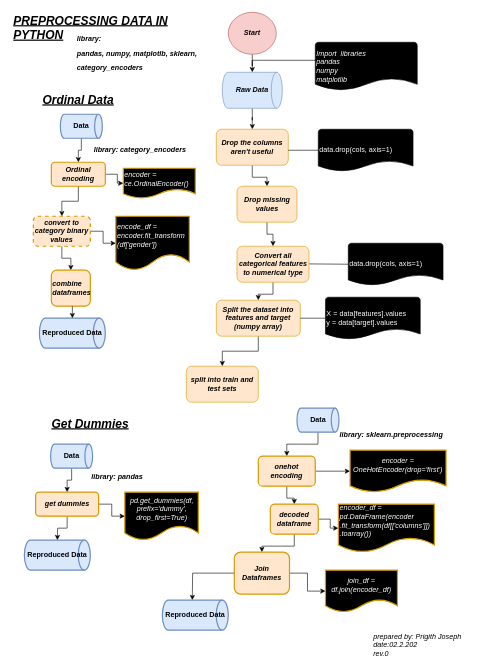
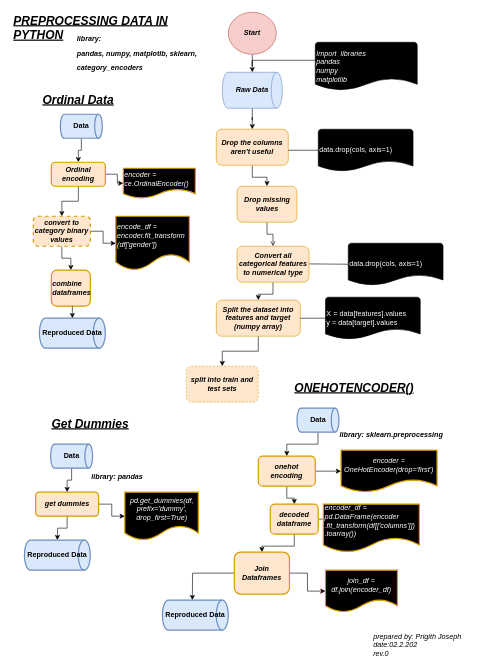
  <mxCell id="0" />
  <mxCell id="1" parent="0" />
  <mxCell id="2" value="" style="edgeStyle=orthogonalEdgeStyle;rounded=0;orthogonalLoop=1;jettySize=auto;html=1;" edge="1" parent="1" source="3" target="5"><mxGeometry relative="1" as="geometry" /></mxCell>
  <mxCell id="3" value="&lt;i&gt;&lt;b&gt;Start&lt;/b&gt;&lt;/i&gt;" style="strokeWidth=1;html=1;shape=mxgraph.flowchart.start_2;whiteSpace=wrap;fillColor=#f8cecc;strokeColor=#b85450;" vertex="1" parent="1"><mxGeometry x="380" y="20" width="80" height="70" as="geometry" /></mxCell>
  <mxCell id="4" value="" style="edgeStyle=orthogonalEdgeStyle;rounded=0;orthogonalLoop=1;jettySize=auto;html=1;fontColor=#FFFFFF;" edge="1" parent="1" source="5" target="9"><mxGeometry relative="1" as="geometry" /></mxCell>
  <mxCell id="5" value="&lt;b&gt;&lt;i&gt;Raw Data&lt;/i&gt;&lt;/b&gt;" style="strokeWidth=1;html=1;shape=mxgraph.flowchart.direct_data;whiteSpace=wrap;fillColor=#dae8fc;strokeColor=#6c8ebf;" vertex="1" parent="1"><mxGeometry x="370" y="120" width="100" height="60" as="geometry" /></mxCell>
  <mxCell id="6" value="" style="endArrow=none;html=1;rounded=0;" edge="1" parent="1"><mxGeometry width="50" height="50" relative="1" as="geometry"><mxPoint x="420" y="100" as="sourcePoint" /><mxPoint x="570" y="100" as="targetPoint" /></mxGeometry></mxCell>
  <mxCell id="7" value="&lt;i&gt;&lt;font color=&quot;#ffffff&quot;&gt;Import&amp;nbsp; libraries&lt;br&gt;pandas&lt;br&gt;numpy&lt;br&gt;matplotlib&lt;/font&gt;&lt;/i&gt;" style="strokeWidth=1;html=1;shape=mxgraph.flowchart.document2;whiteSpace=wrap;size=0.25;align=left;fillColor=#000000;" vertex="1" parent="1"><mxGeometry x="525" y="70" width="170" height="80" as="geometry" /></mxCell>
  <mxCell id="8" value="" style="edgeStyle=orthogonalEdgeStyle;rounded=0;orthogonalLoop=1;jettySize=auto;html=1;fontColor=#FFFFFF;" edge="1" parent="1" source="9" target="13"><mxGeometry relative="1" as="geometry" /></mxCell>
  <mxCell id="9" value="&lt;i&gt;&lt;b&gt;Drop the columns aren't useful&lt;/b&gt;&lt;/i&gt;" style="rounded=1;whiteSpace=wrap;html=1;fillColor=#ffe6cc;strokeColor=#d79b00;strokeWidth=1;" vertex="1" parent="1"><mxGeometry x="360" y="215" width="120" height="60" as="geometry" /></mxCell>
  <mxCell id="10" value="" style="endArrow=none;html=1;rounded=0;" edge="1" parent="1"><mxGeometry width="50" height="50" relative="1" as="geometry"><mxPoint x="480" y="250" as="sourcePoint" /><mxPoint x="630" y="250" as="targetPoint" /></mxGeometry></mxCell>
  <mxCell id="11" value="&lt;font color=&quot;#ffffff&quot;&gt;data.drop(cols, axis=1)&lt;/font&gt;" style="strokeWidth=1;html=1;shape=mxgraph.flowchart.document2;whiteSpace=wrap;size=0.25;align=left;fillColor=#000000;" vertex="1" parent="1"><mxGeometry x="530" y="215" width="158" height="70" as="geometry" /></mxCell>
- <mxCell id="12" value="" style="edgeStyle=orthogonalEdgeStyle;rounded=0;orthogonalLoop=1;jettySize=auto;html=1;fontColor=#FFFFFF;" edge="1" parent="1" source="13" target="15"><mxGeometry relative="1" as="geometry" /></mxCell>
+ <mxCell id="12" value="" style="edgeStyle=orthogonalEdgeStyle;rounded=0;orthogonalLoop=1;jettySize=auto;html=1;fontColor=#FFFFFF;endArrow=open;" edge="1" parent="1" source="13" target="15"><mxGeometry relative="1" as="geometry" /></mxCell>
  <mxCell id="13" value="&lt;b&gt;&lt;i&gt;Drop missing values&lt;/i&gt;&lt;/b&gt;" style="rounded=1;whiteSpace=wrap;html=1;fillColor=#ffe6cc;strokeColor=#d79b00;strokeWidth=1;" vertex="1" parent="1"><mxGeometry x="394.5" y="310" width="100" height="60" as="geometry" /></mxCell>
  <mxCell id="14" value="" style="edgeStyle=orthogonalEdgeStyle;rounded=0;orthogonalLoop=1;jettySize=auto;html=1;fontColor=#FFFFFF;" edge="1" parent="1" source="15" target="19"><mxGeometry relative="1" as="geometry" /></mxCell>
  <mxCell id="15" value="&lt;i&gt;&lt;b&gt;Convert all categorical features to numerical type&lt;/b&gt;&lt;/i&gt;" style="rounded=1;whiteSpace=wrap;html=1;fillColor=#ffe6cc;strokeColor=#d79b00;strokeWidth=1;" vertex="1" parent="1"><mxGeometry x="394.5" y="410" width="120" height="60" as="geometry" /></mxCell>
  <mxCell id="16" value="" style="endArrow=none;html=1;rounded=0;" edge="1" parent="1"><mxGeometry width="50" height="50" relative="1" as="geometry"><mxPoint x="515" y="439.5" as="sourcePoint" /><mxPoint x="580" y="440" as="targetPoint" /></mxGeometry></mxCell>
  <mxCell id="17" value="&lt;font color=&quot;#ffffff&quot;&gt;data.drop(cols, axis=1)&lt;/font&gt;" style="strokeWidth=1;html=1;shape=mxgraph.flowchart.document2;whiteSpace=wrap;size=0.25;align=left;fillColor=#000000;" vertex="1" parent="1"><mxGeometry x="580" y="405" width="158" height="70" as="geometry" /></mxCell>
  <mxCell id="18" value="" style="edgeStyle=orthogonalEdgeStyle;rounded=0;orthogonalLoop=1;jettySize=auto;html=1;fontColor=#FFFFFF;" edge="1" parent="1" source="19" target="22"><mxGeometry relative="1" as="geometry" /></mxCell>
  <mxCell id="19" value="&lt;i&gt;&lt;b&gt;Split the dataset into features and target&lt;br&gt;(numpy array)&lt;br&gt;&lt;/b&gt;&lt;/i&gt;" style="rounded=1;whiteSpace=wrap;html=1;fillColor=#ffe6cc;strokeColor=#d79b00;strokeWidth=1;" vertex="1" parent="1"><mxGeometry x="360" y="500" width="140" height="60" as="geometry" /></mxCell>
  <mxCell id="20" value="" style="endArrow=none;html=1;rounded=0;" edge="1" parent="1"><mxGeometry width="50" height="50" relative="1" as="geometry"><mxPoint x="500" y="530" as="sourcePoint" /><mxPoint x="650" y="530" as="targetPoint" /></mxGeometry></mxCell>
  <mxCell id="21" value="&lt;font color=&quot;#ffffff&quot;&gt;X = data[features].values&lt;br&gt;y = data[target].values&lt;br&gt;&lt;/font&gt;" style="strokeWidth=1;html=1;shape=mxgraph.flowchart.document2;whiteSpace=wrap;size=0.25;align=left;fillColor=#000000;" vertex="1" parent="1"><mxGeometry x="542" y="495" width="158" height="70" as="geometry" /></mxCell>
- <mxCell id="22" value="&lt;b&gt;&lt;i&gt;split into train and test sets&lt;/i&gt;&lt;/b&gt;" style="rounded=1;whiteSpace=wrap;html=1;fillColor=#ffe6cc;strokeColor=#d79b00;strokeWidth=1;" vertex="1" parent="1"><mxGeometry x="310" y="610" width="120" height="60" as="geometry" /></mxCell>
+ <mxCell id="22" value="&lt;b&gt;&lt;i&gt;split into train and test sets&lt;/i&gt;&lt;/b&gt;" style="rounded=1;whiteSpace=wrap;html=1;fillColor=#ffe6cc;strokeColor=#d79b00;strokeWidth=1;dashed=1;" vertex="1" parent="1"><mxGeometry x="310" y="610" width="120" height="60" as="geometry" /></mxCell>
  <mxCell id="23" value="" style="edgeStyle=orthogonalEdgeStyle;rounded=0;orthogonalLoop=1;jettySize=auto;html=1;fontColor=#FFFFFF;" edge="1" parent="1" source="24" target="27"><mxGeometry relative="1" as="geometry" /></mxCell>
  <mxCell id="24" value="&lt;b&gt;Data&lt;/b&gt;" style="strokeWidth=2;html=1;shape=mxgraph.flowchart.direct_data;whiteSpace=wrap;fillColor=#dae8fc;strokeColor=#6c8ebf;" vertex="1" parent="1"><mxGeometry x="494.5" y="680" width="70" height="40" as="geometry" /></mxCell>
  <mxCell id="25" value="" style="edgeStyle=orthogonalEdgeStyle;rounded=0;orthogonalLoop=1;jettySize=auto;html=1;fontColor=#FFFFFF;" edge="1" parent="1" source="27" target="30"><mxGeometry relative="1" as="geometry" /></mxCell>
  <mxCell id="26" value="" style="edgeStyle=orthogonalEdgeStyle;rounded=0;orthogonalLoop=1;jettySize=auto;html=1;fontColor=#FFFFFF;" edge="1" parent="1" source="27" target="31"><mxGeometry relative="1" as="geometry" /></mxCell>
  <mxCell id="27" value="&lt;i&gt;&lt;b&gt;onehot encoding&lt;/b&gt;&lt;/i&gt;" style="rounded=1;whiteSpace=wrap;html=1;fillColor=#ffe6cc;strokeColor=#d79b00;strokeWidth=2;" vertex="1" parent="1"><mxGeometry x="430" y="760" width="95" height="50" as="geometry" /></mxCell>
  <mxCell id="28" value="" style="edgeStyle=orthogonalEdgeStyle;rounded=0;orthogonalLoop=1;jettySize=auto;html=1;fontColor=#FFFFFF;" edge="1" parent="1" source="30" target="32"><mxGeometry relative="1" as="geometry" /></mxCell>
  <mxCell id="29" value="" style="edgeStyle=orthogonalEdgeStyle;rounded=0;orthogonalLoop=1;jettySize=auto;html=1;fontColor=#FFFFFF;" edge="1" parent="1" source="30" target="35"><mxGeometry relative="1" as="geometry" /></mxCell>
  <mxCell id="30" value="&lt;b&gt;&lt;i&gt;decoded dataframe&lt;/i&gt;&lt;/b&gt;" style="rounded=1;whiteSpace=wrap;html=1;fillColor=#ffe6cc;strokeColor=#d79b00;strokeWidth=2;" vertex="1" parent="1"><mxGeometry x="450" y="840" width="80" height="50" as="geometry" /></mxCell>
- <mxCell id="31" value="&lt;i&gt;&lt;font color=&quot;#ffffff&quot;&gt;encoder = OneHotEncoder(drop='first')&lt;/font&gt;&lt;/i&gt;" style="shape=document;whiteSpace=wrap;html=1;boundedLbl=1;fillColor=#000000;strokeColor=#d79b00;rounded=1;strokeWidth=2;" vertex="1" parent="1"><mxGeometry x="583" y="750" width="160" height="70" as="geometry" /></mxCell>
- <mxCell id="32" value="&lt;i&gt;&lt;font color=&quot;#ffffff&quot;&gt;encoder_df = pd.DataFrame(encoder&lt;br&gt;.fit_transform(df[['columns']])&lt;br&gt;.toarray())&lt;/font&gt;&lt;/i&gt;" style="shape=document;whiteSpace=wrap;html=1;boundedLbl=1;fillColor=#000000;strokeColor=#d79b00;rounded=1;strokeWidth=2;align=left;" vertex="1" parent="1"><mxGeometry x="563.5" y="840" width="160" height="80" as="geometry" /></mxCell>
+ <mxCell id="31" value="&lt;i&gt;&lt;font color=&quot;#ffffff&quot;&gt;encoder = OneHotEncoder(drop='first')&lt;/font&gt;&lt;/i&gt;" style="shape=document;whiteSpace=wrap;html=1;boundedLbl=1;fillColor=#000000;strokeColor=#d79b00;rounded=1;strokeWidth=2;" vertex="1" parent="1"><mxGeometry x="568" y="750" width="160" height="70" as="geometry" /></mxCell>
+ <mxCell id="32" value="&lt;i&gt;&lt;font color=&quot;#ffffff&quot;&gt;encoder_df = pd.DataFrame(encoder&lt;br&gt;.fit_transform(df[['columns']])&lt;br&gt;.toarray())&lt;/font&gt;&lt;/i&gt;" style="shape=document;whiteSpace=wrap;html=1;boundedLbl=1;fillColor=#000000;strokeColor=#d79b00;rounded=1;strokeWidth=2;align=left;" vertex="1" parent="1"><mxGeometry x="538.5" y="840" width="160" height="80" as="geometry" /></mxCell>
  <mxCell id="33" value="" style="edgeStyle=orthogonalEdgeStyle;rounded=0;orthogonalLoop=1;jettySize=auto;html=1;fontColor=#FFFFFF;" edge="1" parent="1" source="35" target="36"><mxGeometry relative="1" as="geometry" /></mxCell>
  <mxCell id="34" style="edgeStyle=orthogonalEdgeStyle;rounded=0;orthogonalLoop=1;jettySize=auto;html=1;fontColor=#FFFFFF;" edge="1" parent="1" source="35"><mxGeometry relative="1" as="geometry"><mxPoint x="320" y="1000" as="targetPoint" /></mxGeometry></mxCell>
  <mxCell id="35" value="&lt;b&gt;&lt;i&gt;Join Dataframes&lt;/i&gt;&lt;/b&gt;" style="rounded=1;whiteSpace=wrap;html=1;fillColor=#ffe6cc;strokeColor=#d79b00;strokeWidth=2;" vertex="1" parent="1"><mxGeometry x="390" y="920" width="92" height="70" as="geometry" /></mxCell>
  <mxCell id="36" value="&lt;i&gt;&lt;font color=&quot;#ffffff&quot;&gt;join_df = df.join(encoder_df)&lt;/font&gt;&lt;/i&gt;" style="shape=document;whiteSpace=wrap;html=1;boundedLbl=1;fillColor=#000000;strokeColor=#d79b00;rounded=1;strokeWidth=2;" vertex="1" parent="1"><mxGeometry x="542" y="950" width="120" height="70" as="geometry" /></mxCell>
  <mxCell id="37" value="" style="edgeStyle=orthogonalEdgeStyle;rounded=0;orthogonalLoop=1;jettySize=auto;html=1;fontColor=#FFFFFF;" edge="1" parent="1" source="38" target="41"><mxGeometry relative="1" as="geometry" /></mxCell>
  <mxCell id="38" value="&lt;b&gt;Data&lt;/b&gt;" style="strokeWidth=2;html=1;shape=mxgraph.flowchart.direct_data;whiteSpace=wrap;fillColor=#dae8fc;strokeColor=#6c8ebf;" vertex="1" parent="1"><mxGeometry x="83.75" y="740" width="70" height="40" as="geometry" /></mxCell>
  <mxCell id="39" value="" style="edgeStyle=orthogonalEdgeStyle;rounded=0;orthogonalLoop=1;jettySize=auto;html=1;fontColor=#FFFFFF;" edge="1" parent="1" source="41" target="42"><mxGeometry relative="1" as="geometry" /></mxCell>
  <mxCell id="40" value="" style="edgeStyle=orthogonalEdgeStyle;rounded=0;orthogonalLoop=1;jettySize=auto;html=1;fontColor=#FFFFFF;" edge="1" parent="1" source="41"><mxGeometry relative="1" as="geometry"><mxPoint x="95" y="900" as="targetPoint" /></mxGeometry></mxCell>
  <mxCell id="41" value="&lt;i&gt;&lt;b&gt;get dummies&lt;/b&gt;&lt;/i&gt;" style="rounded=1;whiteSpace=wrap;html=1;fillColor=#ffe6cc;strokeColor=#d79b00;strokeWidth=2;" vertex="1" parent="1"><mxGeometry x="58.75" y="820" width="105" height="40" as="geometry" /></mxCell>
  <mxCell id="42" value="&lt;i&gt;&lt;font color=&quot;#ffffff&quot;&gt;pd.get_dummies(df, prefix='dummy', drop_first=True)&lt;/font&gt;&lt;/i&gt;" style="shape=document;whiteSpace=wrap;html=1;boundedLbl=1;fillColor=#000000;strokeColor=#d79b00;rounded=1;strokeWidth=2;" vertex="1" parent="1"><mxGeometry x="207.5" y="820" width="122.5" height="80" as="geometry" /></mxCell>
  <mxCell id="43" value="&lt;b&gt;Reproduced Data&lt;/b&gt;" style="strokeWidth=2;html=1;shape=mxgraph.flowchart.direct_data;whiteSpace=wrap;fillColor=#dae8fc;strokeColor=#6c8ebf;" vertex="1" parent="1"><mxGeometry x="40" y="900" width="110" height="50" as="geometry" /></mxCell>
  <mxCell id="44" value="&lt;b&gt;Reproduced Data&lt;/b&gt;" style="strokeWidth=2;html=1;shape=mxgraph.flowchart.direct_data;whiteSpace=wrap;fillColor=#dae8fc;strokeColor=#6c8ebf;" vertex="1" parent="1"><mxGeometry x="270" y="1000" width="110" height="50" as="geometry" /></mxCell>
  <mxCell id="45" value="&lt;font color=&quot;#000000&quot; size=&quot;1&quot;&gt;&lt;i&gt;&lt;b style=&quot;font-size: 20px&quot;&gt;&lt;u&gt;Get Dummies&lt;/u&gt;&lt;/b&gt;&lt;/i&gt;&lt;/font&gt;" style="text;html=1;strokeColor=none;fillColor=none;align=center;verticalAlign=middle;whiteSpace=wrap;rounded=0;fontColor=#FFFFFF;" vertex="1" parent="1"><mxGeometry x="40" y="690" width="220" height="30" as="geometry" /></mxCell>
+ <mxCell id="46" value="&lt;font color=&quot;#000000&quot;&gt;&lt;span style=&quot;font-size: 20px&quot;&gt;&lt;b&gt;&lt;i&gt;&lt;u&gt;ONEHOTENCODER()&lt;/u&gt;&lt;/i&gt;&lt;/b&gt;&lt;/span&gt;&lt;/font&gt;" style="text;html=1;strokeColor=none;fillColor=none;align=center;verticalAlign=middle;whiteSpace=wrap;rounded=0;fontColor=#FFFFFF;" vertex="1" parent="1"><mxGeometry x="480" y="630" width="220" height="30" as="geometry" /></mxCell>
  <mxCell id="47" value="&lt;font color=&quot;#000000&quot;&gt;&lt;span style=&quot;font-size: 20px&quot;&gt;&lt;b&gt;&lt;i&gt;&lt;u&gt;PREPROCESSING DATA IN PYTHON&lt;/u&gt;&lt;/i&gt;&lt;/b&gt;&lt;/span&gt;&lt;/font&gt;" style="text;html=1;strokeColor=none;fillColor=none;align=left;verticalAlign=middle;whiteSpace=wrap;rounded=0;fontColor=#FFFFFF;" vertex="1" parent="1"><mxGeometry x="20" y="30" width="340" height="30" as="geometry" /></mxCell>
  <mxCell id="48" value="" style="edgeStyle=orthogonalEdgeStyle;rounded=0;orthogonalLoop=1;jettySize=auto;html=1;fontSize=20;fontColor=#000000;" edge="1" parent="1" source="49" target="52"><mxGeometry relative="1" as="geometry" /></mxCell>
  <mxCell id="49" value="&lt;b&gt;Data&lt;/b&gt;" style="strokeWidth=2;html=1;shape=mxgraph.flowchart.direct_data;whiteSpace=wrap;fillColor=#dae8fc;strokeColor=#6c8ebf;" vertex="1" parent="1"><mxGeometry x="100" y="190" width="70" height="40" as="geometry" /></mxCell>
  <mxCell id="50" value="" style="edgeStyle=orthogonalEdgeStyle;rounded=0;orthogonalLoop=1;jettySize=auto;html=1;fontSize=20;fontColor=#000000;" edge="1" parent="1" source="52" target="55"><mxGeometry relative="1" as="geometry" /></mxCell>
  <mxCell id="51" value="" style="edgeStyle=orthogonalEdgeStyle;rounded=0;orthogonalLoop=1;jettySize=auto;html=1;fontSize=20;fontColor=#000000;" edge="1" parent="1" source="52" target="56"><mxGeometry relative="1" as="geometry" /></mxCell>
  <mxCell id="52" value="&lt;b&gt;&lt;i&gt;Ordinal encoding&lt;/i&gt;&lt;/b&gt;" style="rounded=1;whiteSpace=wrap;html=1;fillColor=#ffe6cc;strokeColor=#d79b00;strokeWidth=2;" vertex="1" parent="1"><mxGeometry x="85" y="270" width="90" height="40" as="geometry" /></mxCell>
  <mxCell id="53" value="" style="edgeStyle=orthogonalEdgeStyle;rounded=0;orthogonalLoop=1;jettySize=auto;html=1;fontSize=20;fontColor=#000000;" edge="1" parent="1" source="55" target="57"><mxGeometry relative="1" as="geometry" /></mxCell>
  <mxCell id="54" value="" style="edgeStyle=orthogonalEdgeStyle;rounded=0;orthogonalLoop=1;jettySize=auto;html=1;fontSize=20;fontColor=#000000;" edge="1" parent="1" source="55" target="58"><mxGeometry relative="1" as="geometry" /></mxCell>
  <mxCell id="55" value="&lt;b&gt;&lt;i&gt;convert to category binary values&lt;/i&gt;&lt;/b&gt;" style="rounded=1;whiteSpace=wrap;html=1;fillColor=#ffe6cc;strokeColor=#d79b00;strokeWidth=2;dashed=1;" vertex="1" parent="1"><mxGeometry x="55" y="360" width="95" height="50" as="geometry" /></mxCell>
  <mxCell id="56" value="&lt;i&gt;&lt;font color=&quot;#ffffff&quot;&gt;encoder =&lt;br&gt;ce.OrdinalEncoder()&lt;/font&gt;&lt;/i&gt;" style="shape=document;whiteSpace=wrap;html=1;boundedLbl=1;fillColor=#000000;strokeColor=#d79b00;rounded=1;strokeWidth=2;align=left;" vertex="1" parent="1"><mxGeometry x="205" y="280" width="120" height="50" as="geometry" /></mxCell>
  <mxCell id="57" value="&lt;i&gt;&lt;font color=&quot;#ffffff&quot;&gt;encode_df = encoder.fit_transform&lt;br&gt;(df['gender'])&lt;/font&gt;&lt;/i&gt;" style="shape=document;whiteSpace=wrap;html=1;boundedLbl=1;fillColor=#000000;strokeColor=#d79b00;rounded=1;strokeWidth=2;align=left;" vertex="1" parent="1"><mxGeometry x="192.5" y="360" width="122.5" height="90" as="geometry" /></mxCell>
  <mxCell id="58" value="&lt;i&gt;&lt;b&gt;combine dataframes&lt;/b&gt;&lt;/i&gt;" style="rounded=1;whiteSpace=wrap;html=1;fillColor=#ffe6cc;strokeColor=#d79b00;strokeWidth=2;align=left;" vertex="1" parent="1"><mxGeometry x="85" y="450" width="65" height="60" as="geometry" /></mxCell>
  <mxCell id="59" value="&lt;b&gt;Reproduced Data&lt;/b&gt;" style="strokeWidth=2;html=1;shape=mxgraph.flowchart.direct_data;whiteSpace=wrap;fillColor=#dae8fc;strokeColor=#6c8ebf;" vertex="1" parent="1"><mxGeometry x="65" y="530" width="110" height="50" as="geometry" /></mxCell>
  <mxCell id="60" value="" style="endArrow=classic;html=1;rounded=0;fontSize=20;fontColor=#000000;" edge="1" parent="1" target="59"><mxGeometry width="50" height="50" relative="1" as="geometry"><mxPoint x="120" y="510" as="sourcePoint" /><mxPoint x="170" y="460" as="targetPoint" /></mxGeometry></mxCell>
  <mxCell id="61" value="&lt;font color=&quot;#000000&quot; size=&quot;1&quot;&gt;&lt;i&gt;&lt;b style=&quot;font-size: 20px&quot;&gt;&lt;u&gt;Ordinal Data&lt;/u&gt;&lt;/b&gt;&lt;/i&gt;&lt;/font&gt;" style="text;html=1;strokeColor=none;fillColor=none;align=center;verticalAlign=middle;whiteSpace=wrap;rounded=0;fontColor=#FFFFFF;" vertex="1" parent="1"><mxGeometry x="20" y="150" width="220" height="30" as="geometry" /></mxCell>
- <mxCell id="62" value="&lt;font color=&quot;#000000&quot;&gt;&lt;span style=&quot;font-size: 12px&quot;&gt;&lt;i&gt;&lt;b&gt;library: category_encoders&lt;/b&gt;&lt;/i&gt;&lt;/span&gt;&lt;br&gt;&lt;/font&gt;" style="text;html=1;strokeColor=none;fillColor=none;align=left;verticalAlign=middle;whiteSpace=wrap;rounded=0;fontSize=20;fontColor=#FFFFFF;" vertex="1" parent="1"><mxGeometry x="153.75" y="235" width="160" height="20" as="geometry" /></mxCell>
  <mxCell id="63" value="&lt;font color=&quot;#000000&quot;&gt;&lt;span style=&quot;font-size: 12px&quot;&gt;&lt;i&gt;&lt;b&gt;library: sklearn.preprocessing&lt;/b&gt;&lt;/i&gt;&lt;/span&gt;&lt;br&gt;&lt;/font&gt;" style="text;html=1;strokeColor=none;fillColor=none;align=left;verticalAlign=middle;whiteSpace=wrap;rounded=0;fontSize=20;fontColor=#FFFFFF;" vertex="1" parent="1"><mxGeometry x="563.5" y="710" width="186.5" height="20" as="geometry" /></mxCell>
  <mxCell id="64" value="&lt;font color=&quot;#000000&quot;&gt;&lt;span style=&quot;font-size: 12px&quot;&gt;&lt;i&gt;&lt;b&gt;library: pandas&lt;/b&gt;&lt;/i&gt;&lt;/span&gt;&lt;br&gt;&lt;/font&gt;" style="text;html=1;strokeColor=none;fillColor=none;align=left;verticalAlign=middle;whiteSpace=wrap;rounded=0;fontSize=20;fontColor=#FFFFFF;" vertex="1" parent="1"><mxGeometry x="150" y="780" width="160" height="20" as="geometry" /></mxCell>
  <mxCell id="65" value="&lt;font color=&quot;#000000&quot;&gt;&lt;span style=&quot;font-size: 12px&quot;&gt;&lt;i&gt;&lt;b&gt;library: &lt;br&gt;pandas, numpy, matplotlb, sklearn, category_encoders&lt;/b&gt;&lt;/i&gt;&lt;/span&gt;&lt;br&gt;&lt;/font&gt;" style="text;html=1;strokeColor=none;fillColor=none;align=left;verticalAlign=middle;whiteSpace=wrap;rounded=0;fontSize=20;fontColor=#FFFFFF;" vertex="1" parent="1"><mxGeometry x="126" y="60" width="215.5" height="50" as="geometry" /></mxCell>
  <mxCell id="66" value="&lt;i&gt;prepared by: Prigith Joseph&lt;br&gt;date:02.2.202&lt;br&gt;rev.0&lt;/i&gt;" style="text;html=1;strokeColor=none;fillColor=none;align=left;verticalAlign=middle;whiteSpace=wrap;rounded=0;fontSize=12;fontColor=#000000;" vertex="1" parent="1"><mxGeometry x="620" y="1060" width="158" height="30" as="geometry" /></mxCell>
